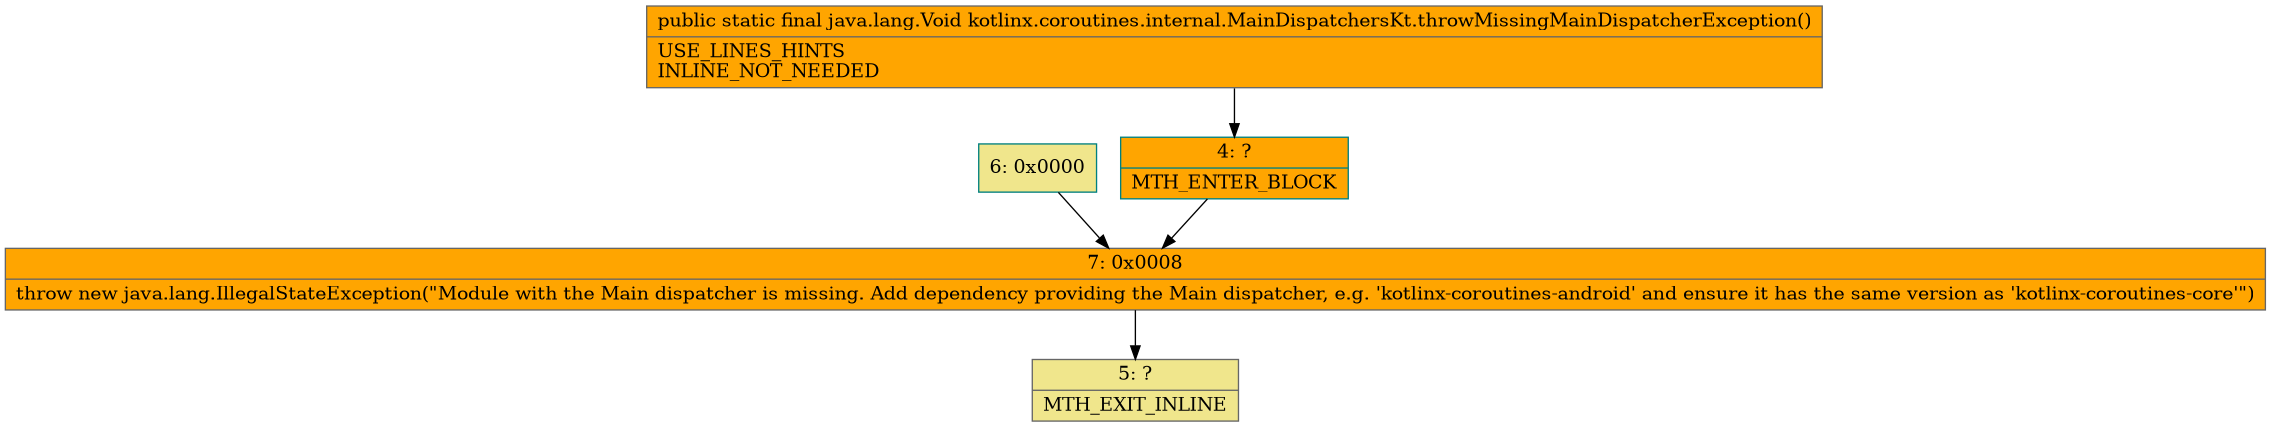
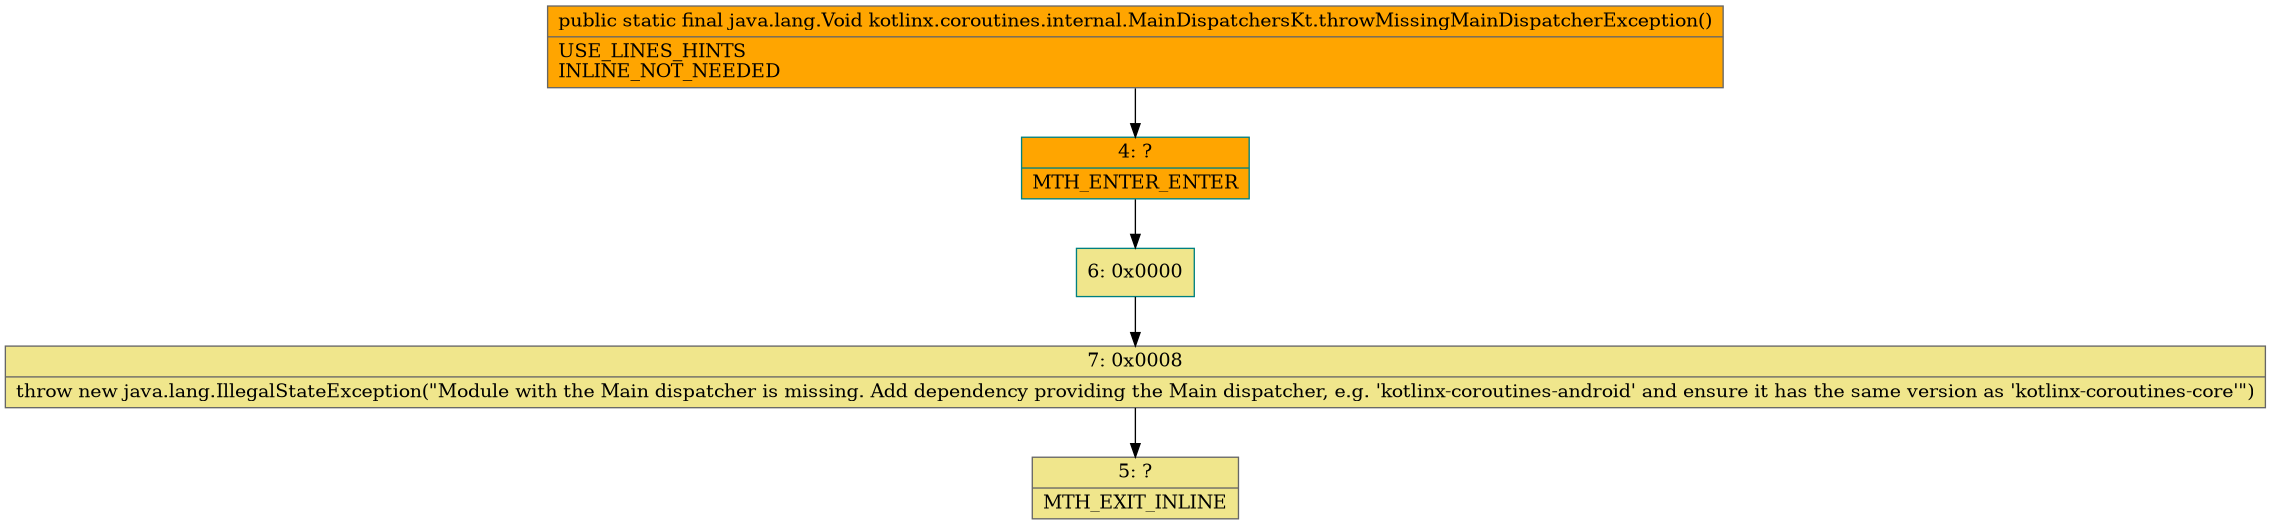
  digraph {
    node [color=gray40 fillcolor=orange shape=record style=filled]
-   n1 [color=teal label="{4\:\ ?|MTH_ENTER_BLOCK\l}"]
+   n1 [color=teal label="{4\:\ ?|MTH_ENTER_ENTER\l}"]
    n2 [color=teal fillcolor=khaki label="{6\:\ 0x0000}"]
-   n3 [label="{7\:\ 0x0008|throw new java.lang.IllegalStateException(\"Module with the Main dispatcher is missing. Add dependency providing the Main dispatcher, e.g. 'kotlinx\-coroutines\-android' and ensure it has the same version as 'kotlinx\-coroutines\-core'\")\l}"]
+   n3 [fillcolor=khaki label="{7\:\ 0x0008|throw new java.lang.IllegalStateException(\"Module with the Main dispatcher is missing. Add dependency providing the Main dispatcher, e.g. 'kotlinx\-coroutines\-android' and ensure it has the same version as 'kotlinx\-coroutines\-core'\")\l}"]
    n4 [fillcolor=khaki label="{5\:\ ?|MTH_EXIT_INLINE\l}"]
    n5 [label="{public static final java.lang.Void kotlinx.coroutines.internal.MainDispatchersKt.throwMissingMainDispatcherException()  | USE_LINES_HINTS\lINLINE_NOT_NEEDED\l}"]
-   n1 -> n3
+   n1 -> n2
    n2 -> n3
    n3 -> n4
    n5 -> n1
  }
